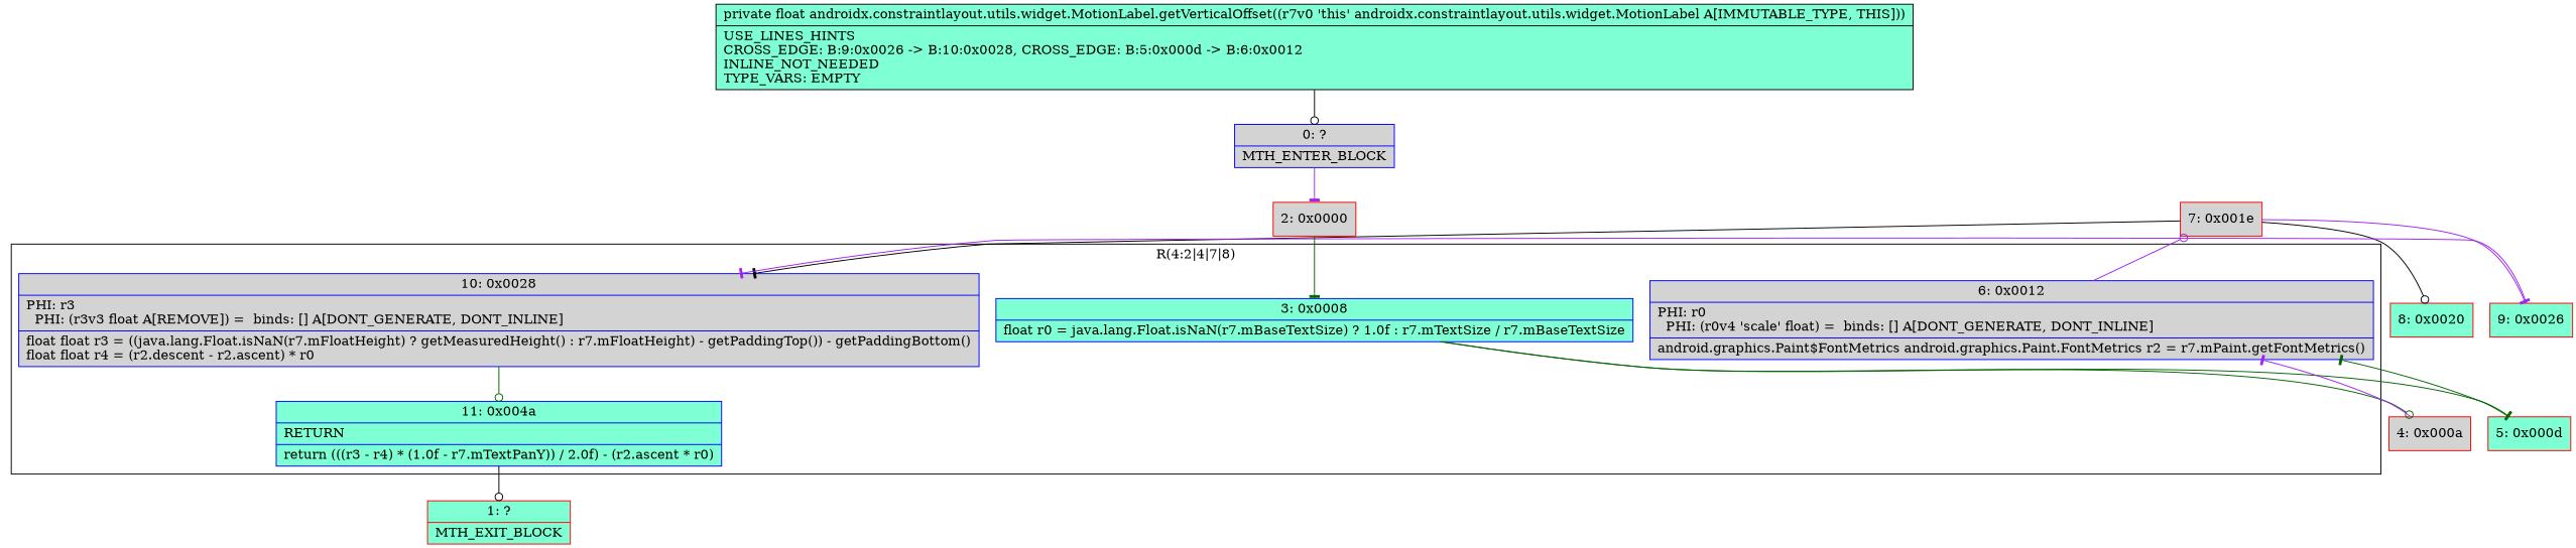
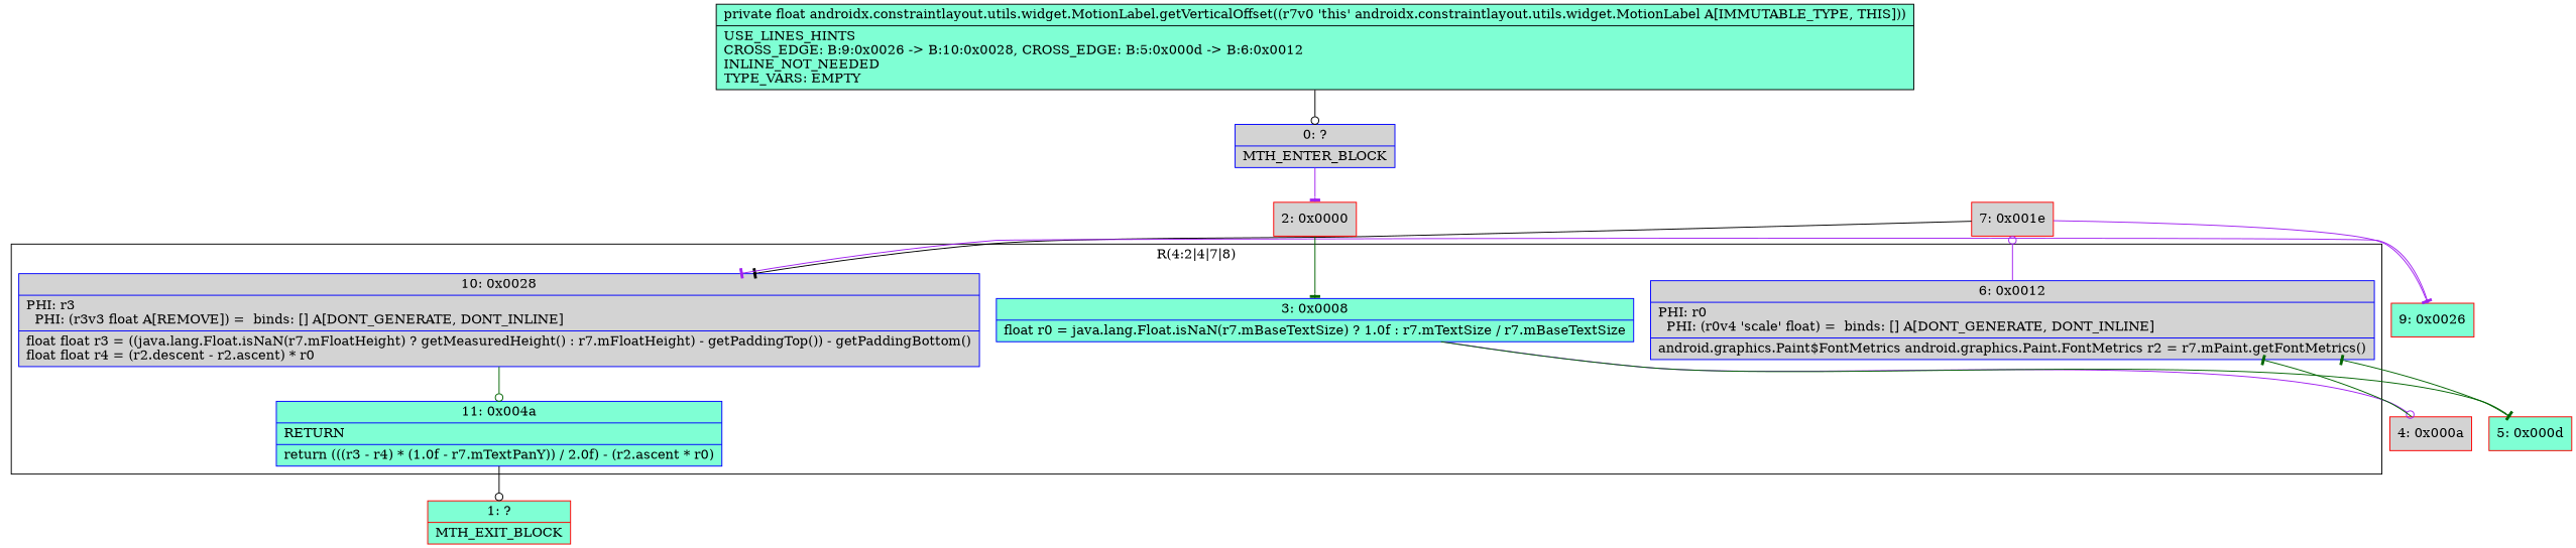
  digraph {
    node [color=red fillcolor=aquamarine shape=record style=filled]
    edge [arrowhead=tee color=purple]
    n1 [color=blue label="{3\:\ 0x0008|float r0 = java.lang.Float.isNaN(r7.mBaseTextSize) ? 1.0f : r7.mTextSize \/ r7.mBaseTextSize\l}"]
    n2 [color=blue fillcolor=lightgrey label="{6\:\ 0x0012|PHI: r0 \l  PHI: (r0v4 'scale' float) =  binds: [] A[DONT_GENERATE, DONT_INLINE]\l|android.graphics.Paint$FontMetrics android.graphics.Paint.FontMetrics r2 = r7.mPaint.getFontMetrics()\l}"]
    n3 [color=blue fillcolor=lightgrey label="{10\:\ 0x0028|PHI: r3 \l  PHI: (r3v3 float A[REMOVE]) =  binds: [] A[DONT_GENERATE, DONT_INLINE]\l|float float r3 = ((java.lang.Float.isNaN(r7.mFloatHeight) ? getMeasuredHeight() : r7.mFloatHeight) \- getPaddingTop()) \- getPaddingBottom()\lfloat float r4 = (r2.descent \- r2.ascent) * r0\l}"]
    n4 [color=blue label="{11\:\ 0x004a|RETURN\l|return (((r3 \- r4) * (1.0f \- r7.mTextPanY)) \/ 2.0f) \- (r2.ascent * r0)\l}"]
    n5 [fillcolor=lightgrey label="{4\:\ 0x000a}"]
    n6 [label="{5\:\ 0x000d}"]
    n7 [fillcolor=lightgrey label="{7\:\ 0x001e}"]
    n8 [label="{1\:\ ?|MTH_EXIT_BLOCK\l}"]
-   n9 [label="{8\:\ 0x0020}"]
    n10 [label="{9\:\ 0x0026}"]
    n11 [color=blue fillcolor=lightgrey label="{0\:\ ?|MTH_ENTER_BLOCK\l}"]
    n12 [fillcolor=lightgrey label="{2\:\ 0x0000}"]
    n13 [label="{private float androidx.constraintlayout.utils.widget.MotionLabel.getVerticalOffset((r7v0 'this' androidx.constraintlayout.utils.widget.MotionLabel A[IMMUTABLE_TYPE, THIS]))  | USE_LINES_HINTS\lCROSS_EDGE: B:9:0x0026 \-\> B:10:0x0028, CROSS_EDGE: B:5:0x000d \-\> B:6:0x0012\lINLINE_NOT_NEEDED\lTYPE_VARS: EMPTY\l}" color=""]
    subgraph cluster_1 {
      label="R(4:2|4|7|8)"
      n1
      n2
      n3
      n4
    }
-   n1 -> n5 [arrowhead=odot color=darkgreen]
+   n1 -> n5 [arrowhead=odot]
    n1 -> n6 [color=darkgreen]
    n2 -> n7 [arrowhead=odot]
    n3 -> n4 [arrowhead=odot color=darkgreen]
    n4 -> n8 [arrowhead=odot color=black]
-   n5 -> n2
+   n5 -> n2 [color=darkgreen]
    n6 -> n2 [color=darkgreen]
    n7 -> n3 [color=black]
-   n7 -> n9 [arrowhead=odot color=black]
    n7 -> n10
    n10 -> n3
    n11 -> n12
    n12 -> n1 [color=darkgreen]
    n13 -> n11 [arrowhead=odot color=black]
  }
